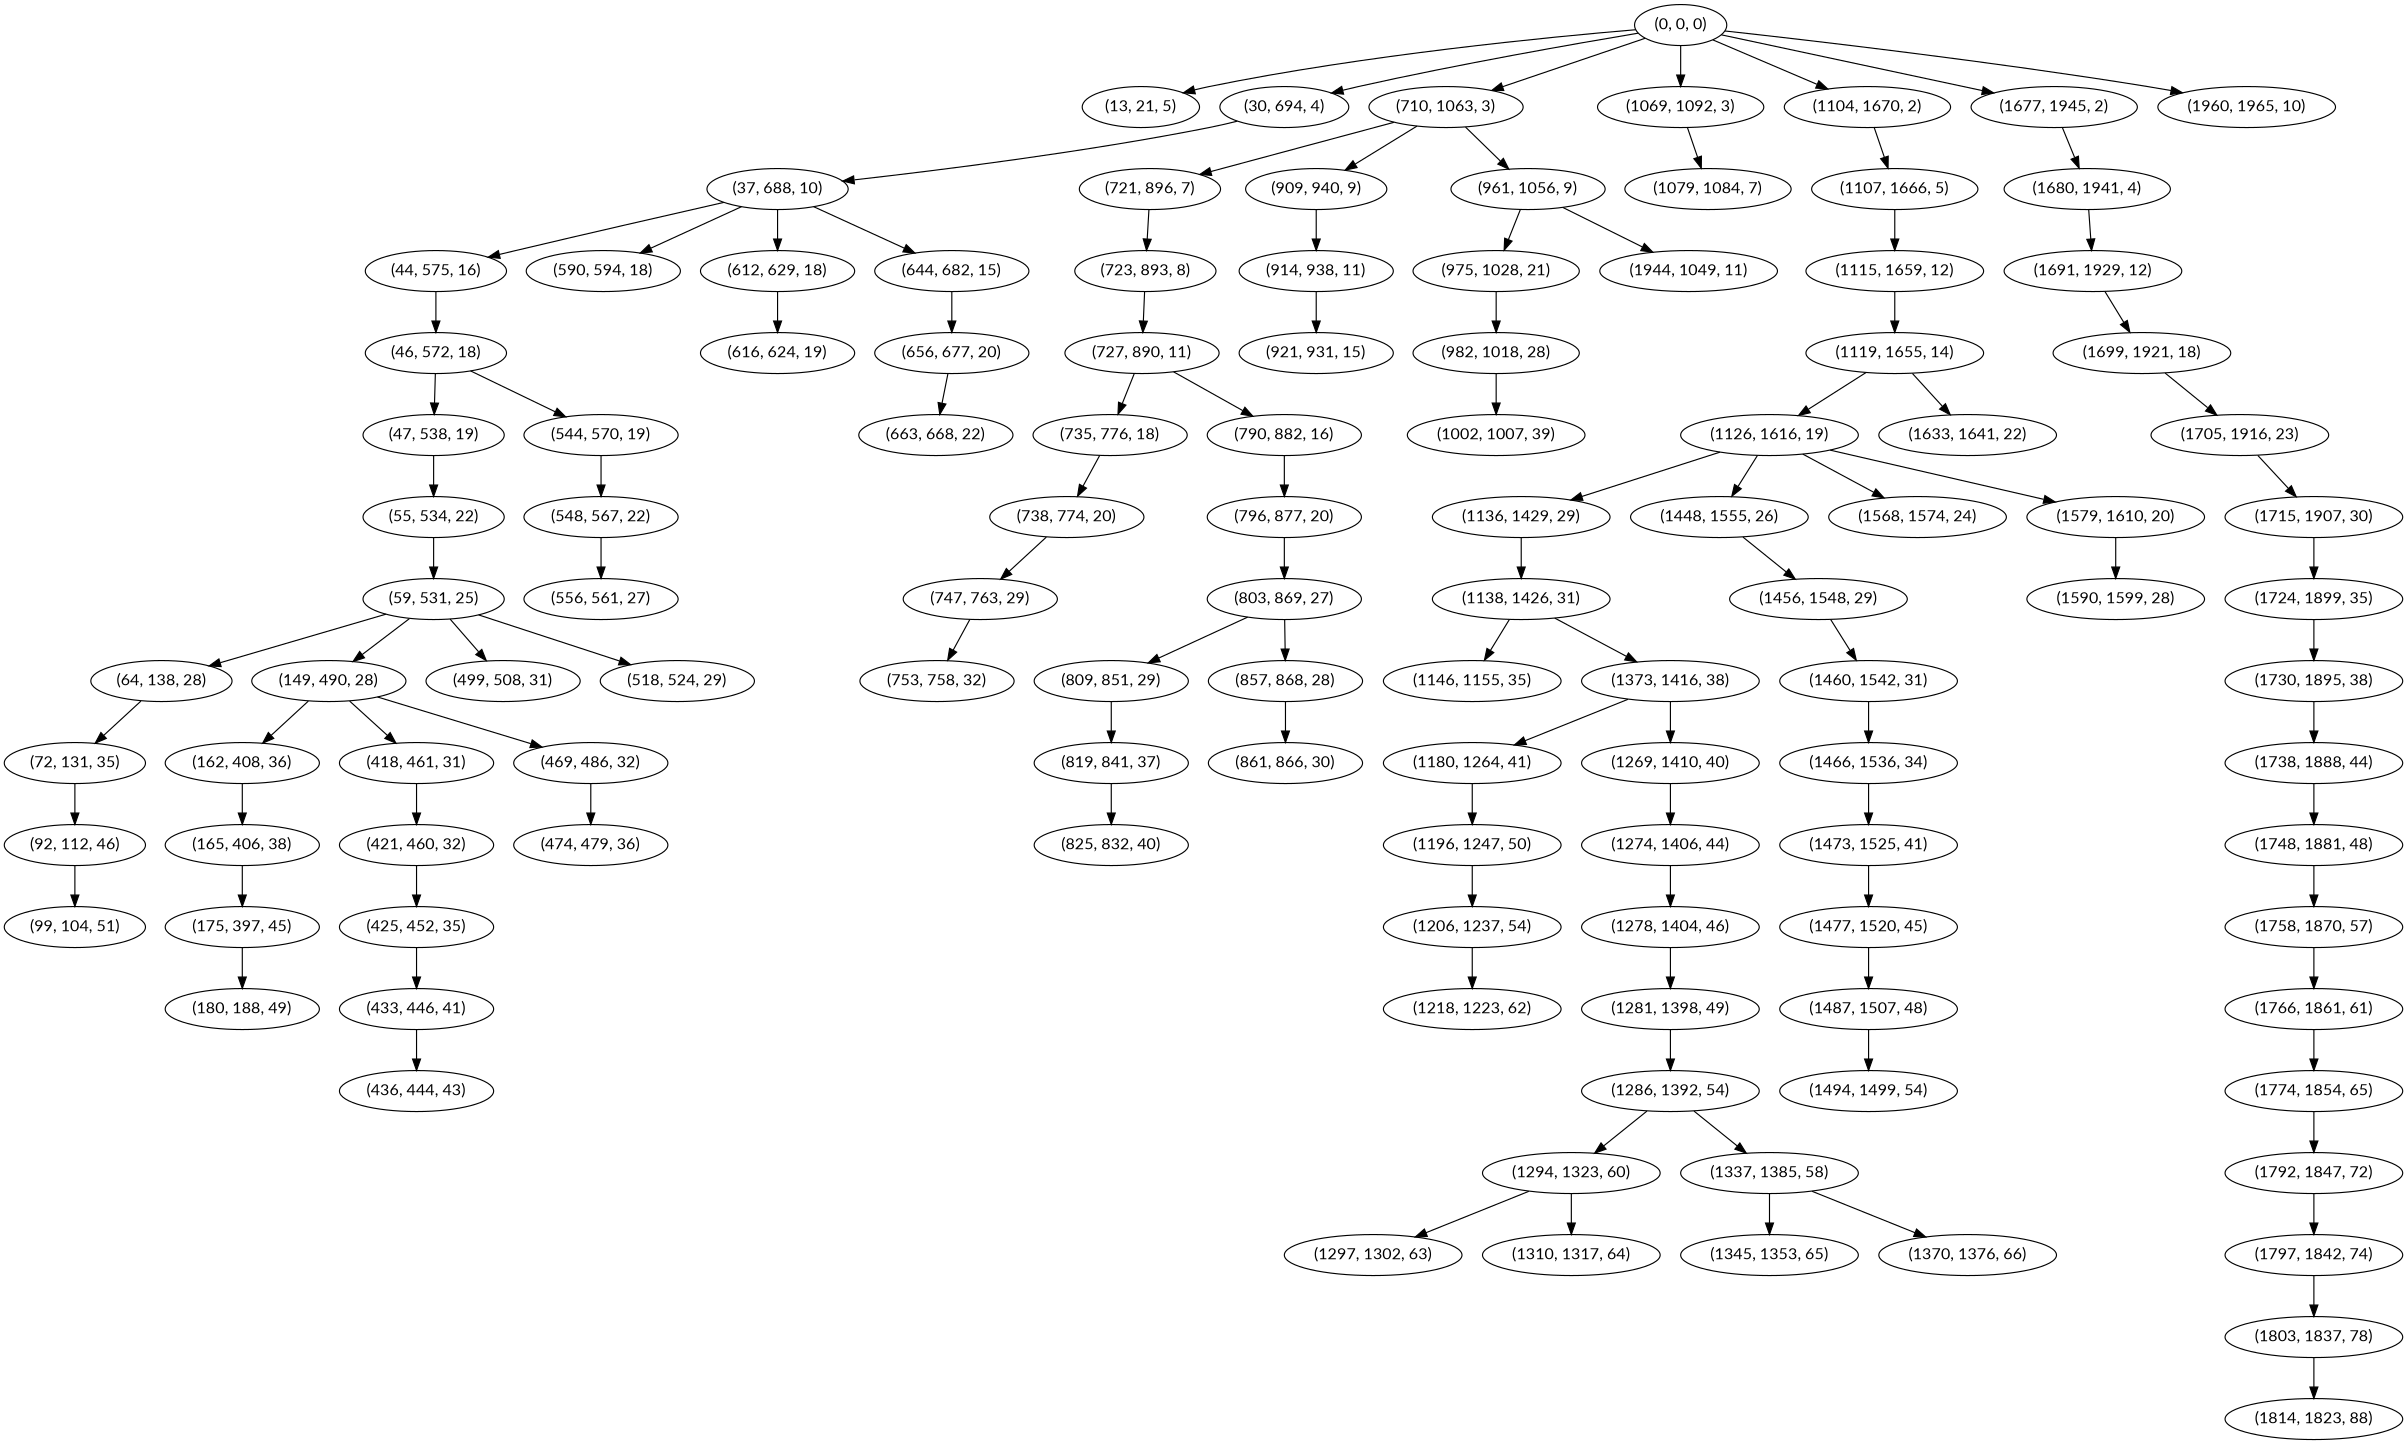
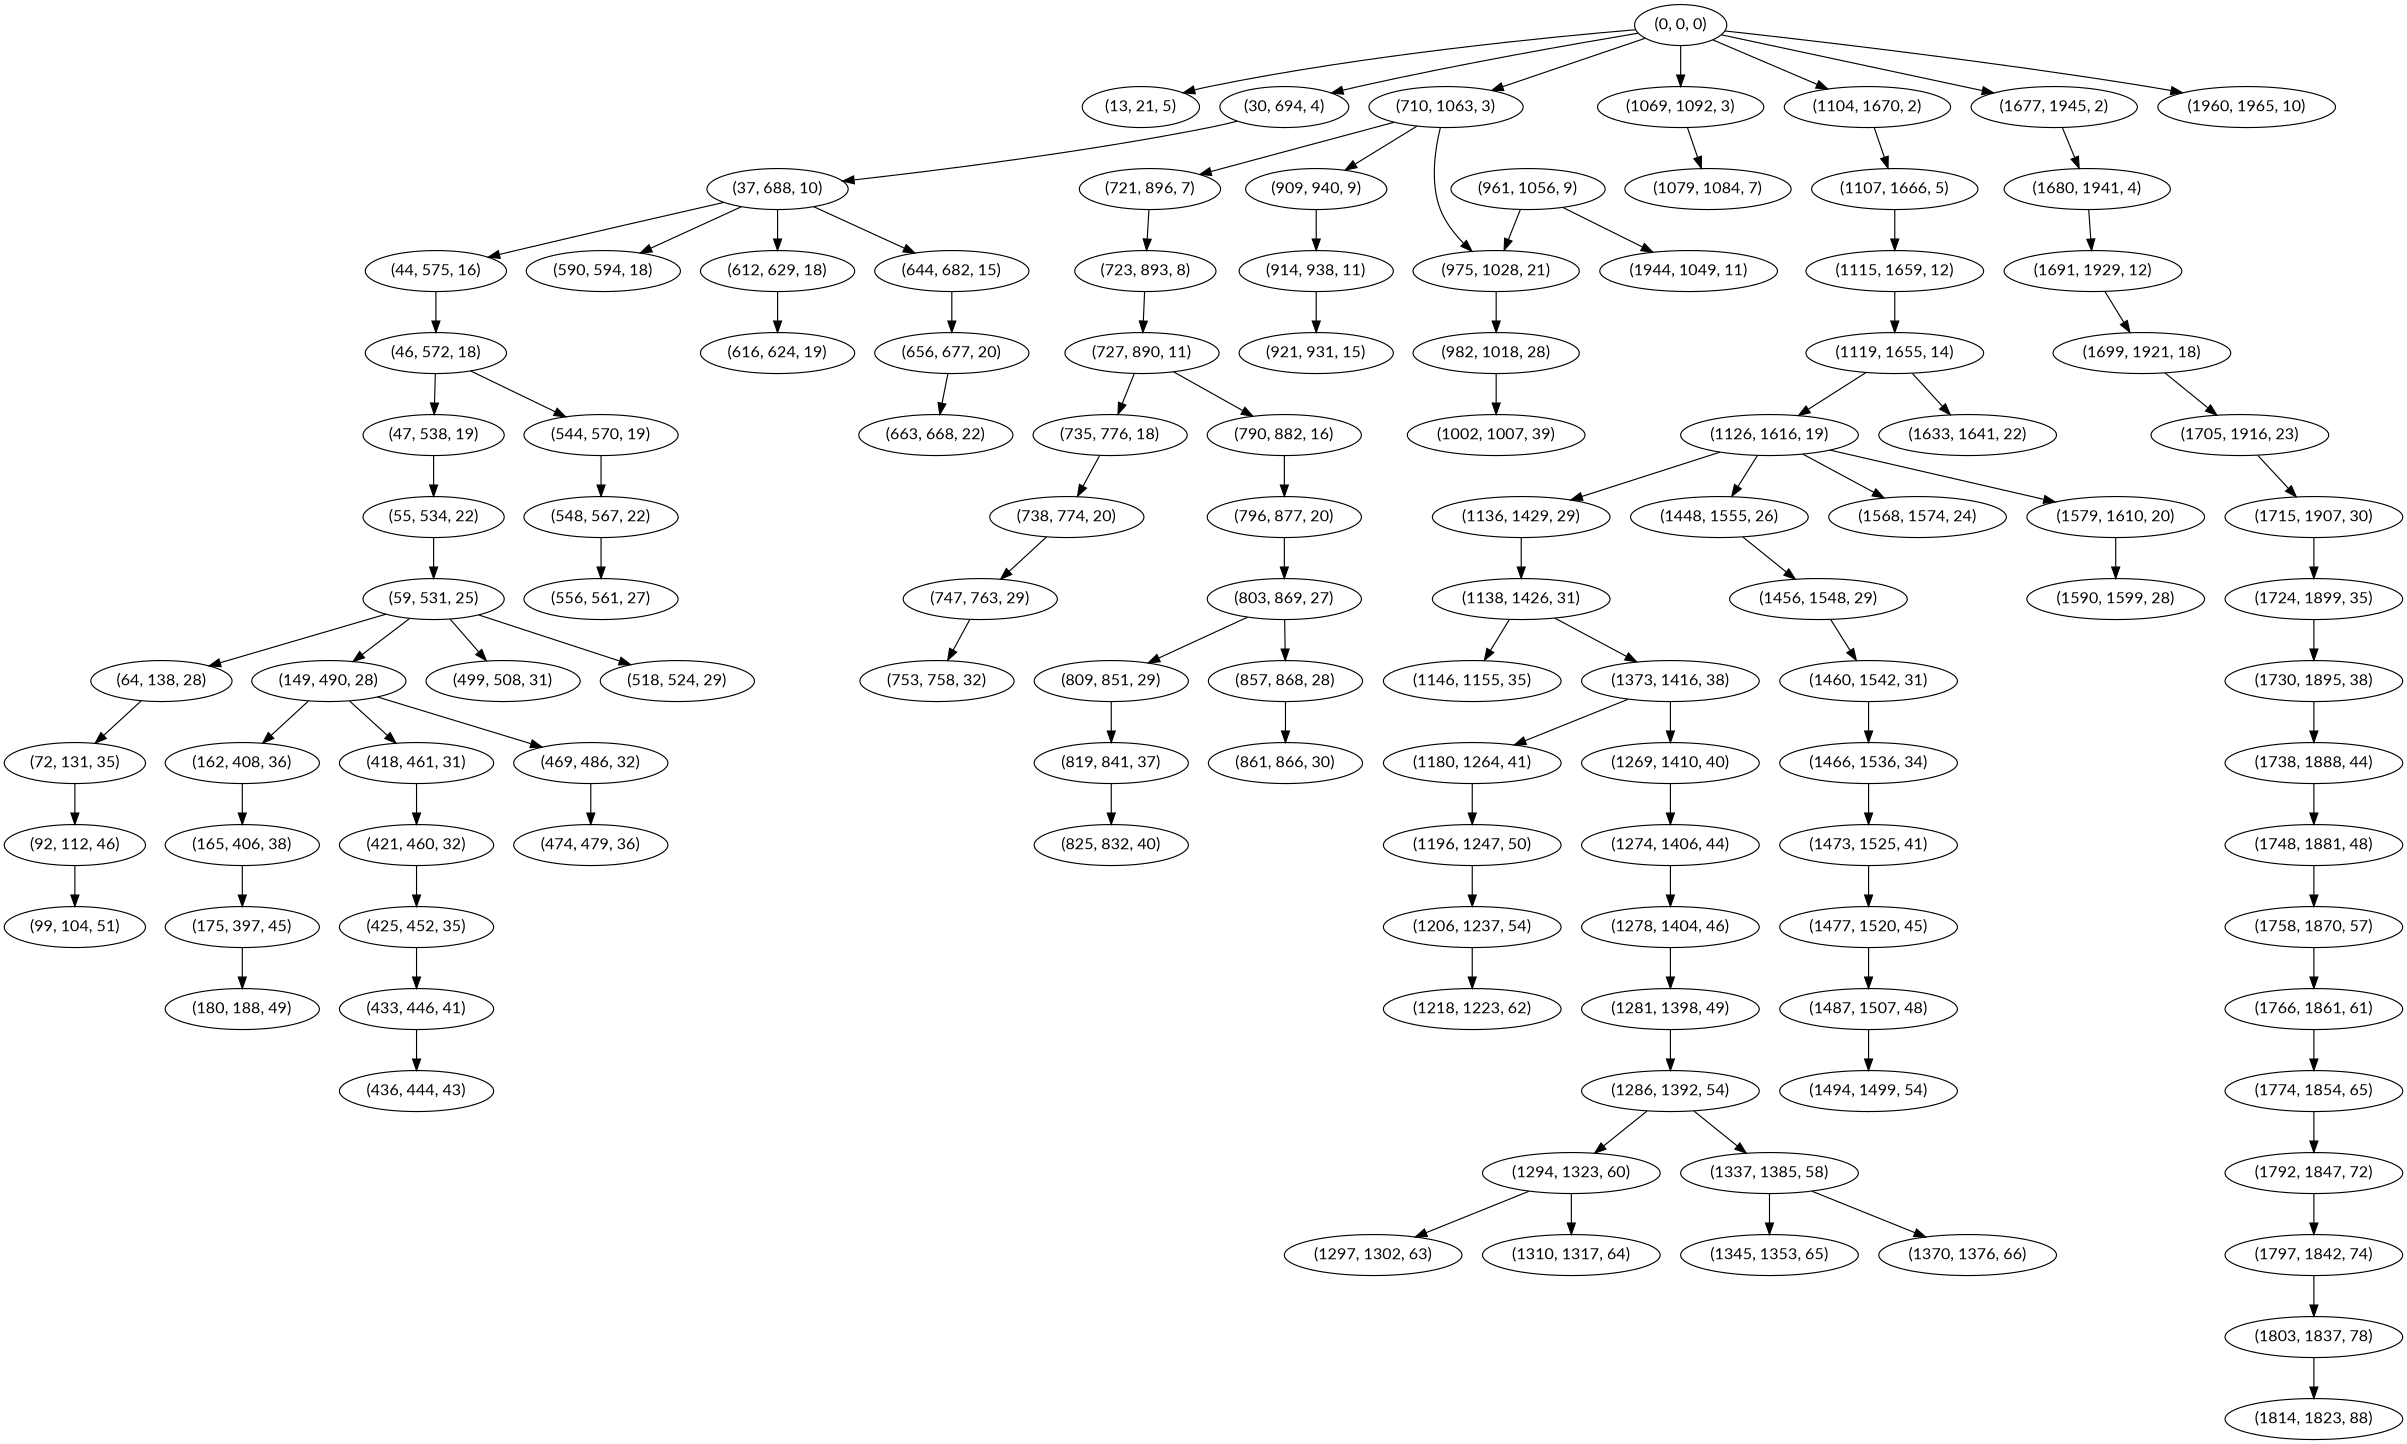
  digraph {
    fontname=Lato
    node [fontname=Lato]
    edge [fontname=Lato]
    "(0, 0, 0)"
    "(13, 21, 5)"
    "(30, 694, 4)"
    "(710, 1063, 3)"
    "(1069, 1092, 3)"
    "(1104, 1670, 2)"
    "(1677, 1945, 2)"
    "(1960, 1965, 10)"
    "(37, 688, 10)"
    "(721, 896, 7)"
    "(909, 940, 9)"
    "(961, 1056, 9)"
    "(1079, 1084, 7)"
    "(1107, 1666, 5)"
    "(1680, 1941, 4)"
    "(44, 575, 16)"
    "(590, 594, 18)"
    "(612, 629, 18)"
    "(644, 682, 15)"
    "(46, 572, 18)"
    "(616, 624, 19)"
    "(656, 677, 20)"
    "(47, 538, 19)"
    "(544, 570, 19)"
    "(55, 534, 22)"
    "(548, 567, 22)"
    "(59, 531, 25)"
    "(64, 138, 28)"
    "(149, 490, 28)"
    "(499, 508, 31)"
    "(518, 524, 29)"
    "(72, 131, 35)"
    "(162, 408, 36)"
    "(418, 461, 31)"
    "(469, 486, 32)"
    "(92, 112, 46)"
    "(99, 104, 51)"
    "(165, 406, 38)"
    "(421, 460, 32)"
    "(474, 479, 36)"
    "(175, 397, 45)"
    "(180, 188, 49)"
    "(425, 452, 35)"
    "(433, 446, 41)"
    "(436, 444, 43)"
    "(556, 561, 27)"
    "(663, 668, 22)"
    "(723, 893, 8)"
    "(914, 938, 11)"
    "(975, 1028, 21)"
    n51 [label="(1944, 1049, 11)"]
    "(727, 890, 11)"
    "(735, 776, 18)"
    "(790, 882, 16)"
    "(738, 774, 20)"
    "(796, 877, 20)"
    "(747, 763, 29)"
    "(753, 758, 32)"
    "(803, 869, 27)"
    "(809, 851, 29)"
    "(857, 868, 28)"
    "(819, 841, 37)"
    "(861, 866, 30)"
    "(825, 832, 40)"
    "(921, 931, 15)"
    "(982, 1018, 28)"
    "(1002, 1007, 39)"
    "(1115, 1659, 12)"
    "(1119, 1655, 14)"
    "(1126, 1616, 19)"
    "(1633, 1641, 22)"
    "(1136, 1429, 29)"
    "(1448, 1555, 26)"
    "(1568, 1574, 24)"
    "(1579, 1610, 20)"
    "(1138, 1426, 31)"
    "(1456, 1548, 29)"
    "(1590, 1599, 28)"
    "(1146, 1155, 35)"
    n80 [label="(1373, 1416, 38)"]
    "(1180, 1264, 41)"
    "(1269, 1410, 40)"
    "(1196, 1247, 50)"
    "(1274, 1406, 44)"
    "(1206, 1237, 54)"
    "(1218, 1223, 62)"
    "(1278, 1404, 46)"
    "(1281, 1398, 49)"
    "(1286, 1392, 54)"
    "(1294, 1323, 60)"
    "(1337, 1385, 58)"
    "(1297, 1302, 63)"
    "(1310, 1317, 64)"
    "(1345, 1353, 65)"
    "(1370, 1376, 66)"
    "(1460, 1542, 31)"
    "(1466, 1536, 34)"
    "(1473, 1525, 41)"
    "(1477, 1520, 45)"
    "(1487, 1507, 48)"
    "(1494, 1499, 54)"
    "(1691, 1929, 12)"
    "(1699, 1921, 18)"
    "(1705, 1916, 23)"
    "(1715, 1907, 30)"
    "(1724, 1899, 35)"
    "(1730, 1895, 38)"
    "(1738, 1888, 44)"
    "(1748, 1881, 48)"
    "(1758, 1870, 57)"
    "(1766, 1861, 61)"
    "(1774, 1854, 65)"
    "(1792, 1847, 72)"
    "(1797, 1842, 74)"
    "(1803, 1837, 78)"
    "(1814, 1823, 88)"
    "(0, 0, 0)" -> "(13, 21, 5)"
    "(0, 0, 0)" -> "(30, 694, 4)"
    "(0, 0, 0)" -> "(710, 1063, 3)"
    "(0, 0, 0)" -> "(1069, 1092, 3)"
    "(0, 0, 0)" -> "(1104, 1670, 2)"
    "(0, 0, 0)" -> "(1677, 1945, 2)"
    "(0, 0, 0)" -> "(1960, 1965, 10)"
    "(30, 694, 4)" -> "(37, 688, 10)"
    "(710, 1063, 3)" -> "(721, 896, 7)"
    "(710, 1063, 3)" -> "(909, 940, 9)"
-   "(710, 1063, 3)" -> "(961, 1056, 9)"
+   "(710, 1063, 3)" -> "(975, 1028, 21)"
    "(1069, 1092, 3)" -> "(1079, 1084, 7)"
    "(1104, 1670, 2)" -> "(1107, 1666, 5)"
    "(1677, 1945, 2)" -> "(1680, 1941, 4)"
    "(37, 688, 10)" -> "(44, 575, 16)"
    "(37, 688, 10)" -> "(590, 594, 18)"
    "(37, 688, 10)" -> "(612, 629, 18)"
    "(37, 688, 10)" -> "(644, 682, 15)"
    "(721, 896, 7)" -> "(723, 893, 8)"
    "(909, 940, 9)" -> "(914, 938, 11)"
    "(961, 1056, 9)" -> "(975, 1028, 21)"
    "(961, 1056, 9)" -> n51
    "(1107, 1666, 5)" -> "(1115, 1659, 12)"
    "(1680, 1941, 4)" -> "(1691, 1929, 12)"
    "(44, 575, 16)" -> "(46, 572, 18)"
    "(612, 629, 18)" -> "(616, 624, 19)"
    "(644, 682, 15)" -> "(656, 677, 20)"
    "(46, 572, 18)" -> "(47, 538, 19)"
    "(46, 572, 18)" -> "(544, 570, 19)"
    "(656, 677, 20)" -> "(663, 668, 22)"
    "(47, 538, 19)" -> "(55, 534, 22)"
    "(544, 570, 19)" -> "(548, 567, 22)"
    "(55, 534, 22)" -> "(59, 531, 25)"
    "(548, 567, 22)" -> "(556, 561, 27)"
    "(59, 531, 25)" -> "(64, 138, 28)"
    "(59, 531, 25)" -> "(149, 490, 28)"
    "(59, 531, 25)" -> "(499, 508, 31)"
    "(59, 531, 25)" -> "(518, 524, 29)"
    "(64, 138, 28)" -> "(72, 131, 35)"
    "(149, 490, 28)" -> "(162, 408, 36)"
    "(149, 490, 28)" -> "(418, 461, 31)"
    "(149, 490, 28)" -> "(469, 486, 32)"
    "(72, 131, 35)" -> "(92, 112, 46)"
    "(162, 408, 36)" -> "(165, 406, 38)"
    "(418, 461, 31)" -> "(421, 460, 32)"
    "(469, 486, 32)" -> "(474, 479, 36)"
    "(92, 112, 46)" -> "(99, 104, 51)"
    "(165, 406, 38)" -> "(175, 397, 45)"
    "(421, 460, 32)" -> "(425, 452, 35)"
    "(175, 397, 45)" -> "(180, 188, 49)"
    "(425, 452, 35)" -> "(433, 446, 41)"
    "(433, 446, 41)" -> "(436, 444, 43)"
    "(723, 893, 8)" -> "(727, 890, 11)"
    "(914, 938, 11)" -> "(921, 931, 15)"
    "(975, 1028, 21)" -> "(982, 1018, 28)"
    "(727, 890, 11)" -> "(735, 776, 18)"
    "(727, 890, 11)" -> "(790, 882, 16)"
    "(735, 776, 18)" -> "(738, 774, 20)"
    "(790, 882, 16)" -> "(796, 877, 20)"
    "(738, 774, 20)" -> "(747, 763, 29)"
    "(796, 877, 20)" -> "(803, 869, 27)"
    "(747, 763, 29)" -> "(753, 758, 32)"
    "(803, 869, 27)" -> "(809, 851, 29)"
    "(803, 869, 27)" -> "(857, 868, 28)"
    "(809, 851, 29)" -> "(819, 841, 37)"
    "(857, 868, 28)" -> "(861, 866, 30)"
    "(819, 841, 37)" -> "(825, 832, 40)"
    "(982, 1018, 28)" -> "(1002, 1007, 39)"
    "(1115, 1659, 12)" -> "(1119, 1655, 14)"
    "(1119, 1655, 14)" -> "(1126, 1616, 19)"
    "(1119, 1655, 14)" -> "(1633, 1641, 22)"
    "(1126, 1616, 19)" -> "(1136, 1429, 29)"
    "(1126, 1616, 19)" -> "(1448, 1555, 26)"
    "(1126, 1616, 19)" -> "(1568, 1574, 24)"
    "(1126, 1616, 19)" -> "(1579, 1610, 20)"
    "(1136, 1429, 29)" -> "(1138, 1426, 31)"
    "(1448, 1555, 26)" -> "(1456, 1548, 29)"
    "(1579, 1610, 20)" -> "(1590, 1599, 28)"
    "(1138, 1426, 31)" -> "(1146, 1155, 35)"
    "(1138, 1426, 31)" -> n80
    "(1456, 1548, 29)" -> "(1460, 1542, 31)"
    n80 -> "(1180, 1264, 41)"
    n80 -> "(1269, 1410, 40)"
    "(1180, 1264, 41)" -> "(1196, 1247, 50)"
    "(1269, 1410, 40)" -> "(1274, 1406, 44)"
    "(1196, 1247, 50)" -> "(1206, 1237, 54)"
    "(1274, 1406, 44)" -> "(1278, 1404, 46)"
    "(1206, 1237, 54)" -> "(1218, 1223, 62)"
    "(1278, 1404, 46)" -> "(1281, 1398, 49)"
    "(1281, 1398, 49)" -> "(1286, 1392, 54)"
    "(1286, 1392, 54)" -> "(1294, 1323, 60)"
    "(1286, 1392, 54)" -> "(1337, 1385, 58)"
    "(1294, 1323, 60)" -> "(1297, 1302, 63)"
    "(1294, 1323, 60)" -> "(1310, 1317, 64)"
    "(1337, 1385, 58)" -> "(1345, 1353, 65)"
    "(1337, 1385, 58)" -> "(1370, 1376, 66)"
    "(1460, 1542, 31)" -> "(1466, 1536, 34)"
    "(1466, 1536, 34)" -> "(1473, 1525, 41)"
    "(1473, 1525, 41)" -> "(1477, 1520, 45)"
    "(1477, 1520, 45)" -> "(1487, 1507, 48)"
    "(1487, 1507, 48)" -> "(1494, 1499, 54)"
    "(1691, 1929, 12)" -> "(1699, 1921, 18)"
    "(1699, 1921, 18)" -> "(1705, 1916, 23)"
    "(1705, 1916, 23)" -> "(1715, 1907, 30)"
    "(1715, 1907, 30)" -> "(1724, 1899, 35)"
    "(1724, 1899, 35)" -> "(1730, 1895, 38)"
    "(1730, 1895, 38)" -> "(1738, 1888, 44)"
    "(1738, 1888, 44)" -> "(1748, 1881, 48)"
    "(1748, 1881, 48)" -> "(1758, 1870, 57)"
    "(1758, 1870, 57)" -> "(1766, 1861, 61)"
    "(1766, 1861, 61)" -> "(1774, 1854, 65)"
    "(1774, 1854, 65)" -> "(1792, 1847, 72)"
    "(1792, 1847, 72)" -> "(1797, 1842, 74)"
    "(1797, 1842, 74)" -> "(1803, 1837, 78)"
    "(1803, 1837, 78)" -> "(1814, 1823, 88)"
  }
